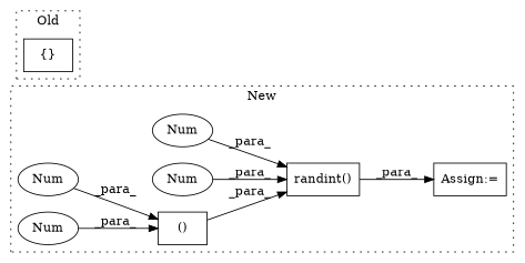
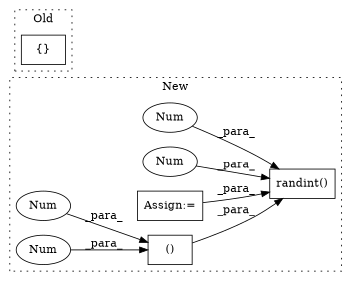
  digraph {
    rankdir=LR
    node [a=76 l=1 shape=box]
    n1 [a=75 l="14,20" label="randint()" s="9747,9785"]
    n2 [label=Num s=9761 shape=ellipse]
    n3 [l=3 label=Num s=9764 shape=ellipse]
    n4 [a=68 l=3 label="Assign:=" s=9744]
    n5 [a=54 l=13 label="()" s=9771]
    n6 [label=Num s=9770 shape=ellipse]
    n7 [label=Num s=9773 shape=ellipse]
    n8 [a=59 l="2,1" label="{}" s="10201,10201"]
    subgraph cluster_1 {
      label=New
      style=dotted
      n1
      n2
      n3
      n4
      n5
      n6
      n7
    }
    subgraph cluster_2 {
      label=Old
      style=dotted
      n8
    }
-   n1 -> n4 [label=_para_]
+   n4 -> n1 [label=_para_]
    n2 -> n1 [label=_para_]
    n3 -> n1 [label=_para_]
    n5 -> n1 [label=_para_]
    n6 -> n5 [label=_para_]
    n7 -> n5 [label=_para_]
  }
